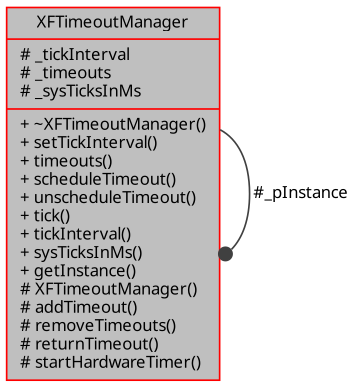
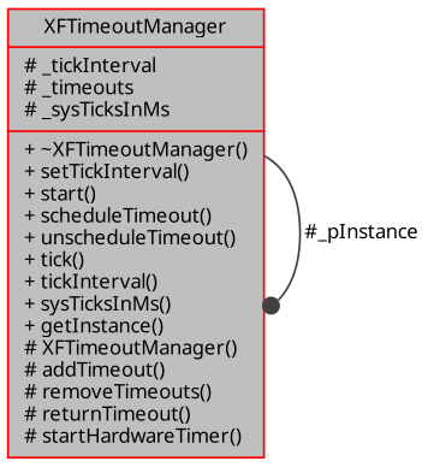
  digraph {
-   n1 [color=red fillcolor=grey75 fontcolor=black fontname="Helvetia.ttf" fontsize=10 height=0.2 label="{XFTimeoutManager\n|# _tickInterval\l# _timeouts\l# _sysTicksInMs\l|+ ~XFTimeoutManager()\l+ setTickInterval()\l+ timeouts()\l+ scheduleTimeout()\l+ unscheduleTimeout()\l+ tick()\l+ tickInterval()\l+ sysTicksInMs()\l+ getInstance()\l# XFTimeoutManager()\l# addTimeout()\l# removeTimeouts()\l# returnTimeout()\l# startHardwareTimer()\l}" shape=record style=filled width=0.4]
+   n1 [color=red fillcolor=grey75 fontcolor=black fontname="Helvetia.ttf" fontsize=10 height=0.2 label="{XFTimeoutManager\n|# _tickInterval\l# _timeouts\l# _sysTicksInMs\l|+ ~XFTimeoutManager()\l+ setTickInterval()\l+ start()\l+ scheduleTimeout()\l+ unscheduleTimeout()\l+ tick()\l+ tickInterval()\l+ sysTicksInMs()\l+ getInstance()\l# XFTimeoutManager()\l# addTimeout()\l# removeTimeouts()\l# returnTimeout()\l# startHardwareTimer()\l}" shape=record style=filled width=0.4]
    n1 -> n1 [arrowhead=dot color=grey25 fontname="Helvetia.ttf" fontsize=10 label=" #_pInstance" labelfontname="Helvetia.ttf" labelfontsize=10 style=solid]
  }
